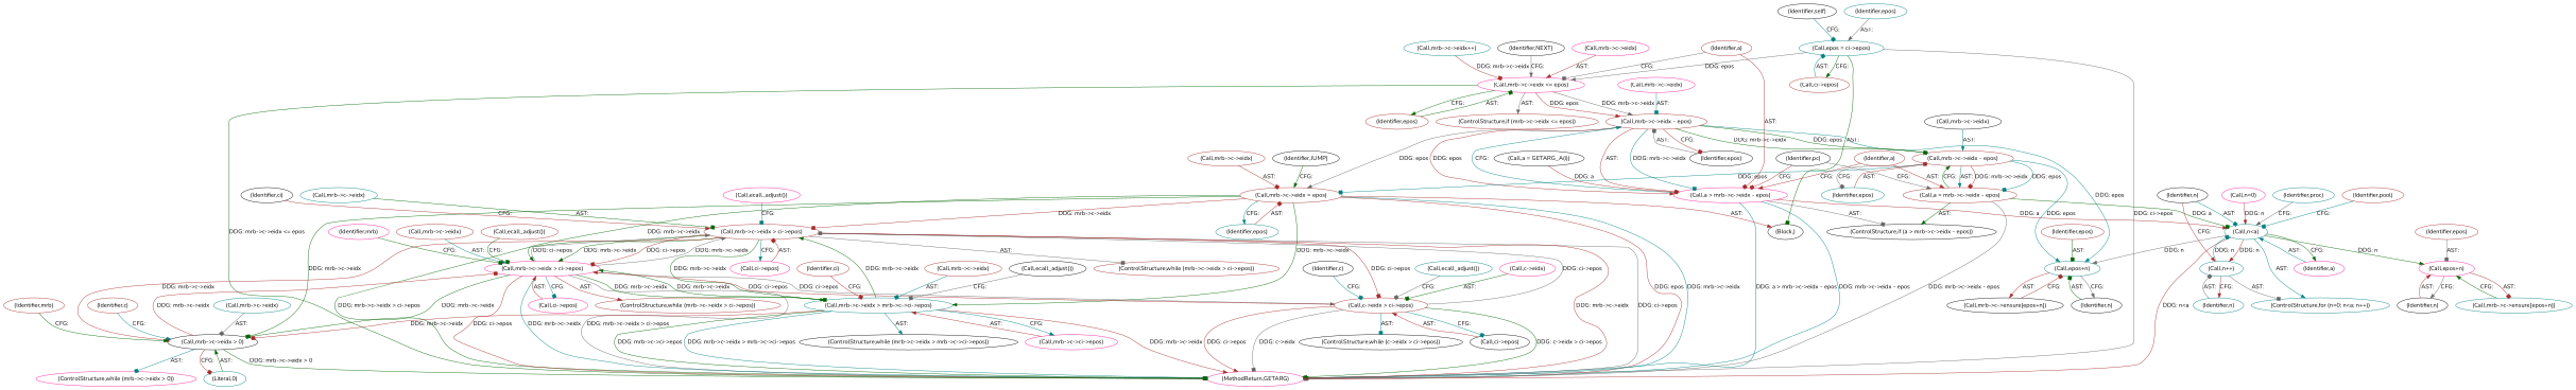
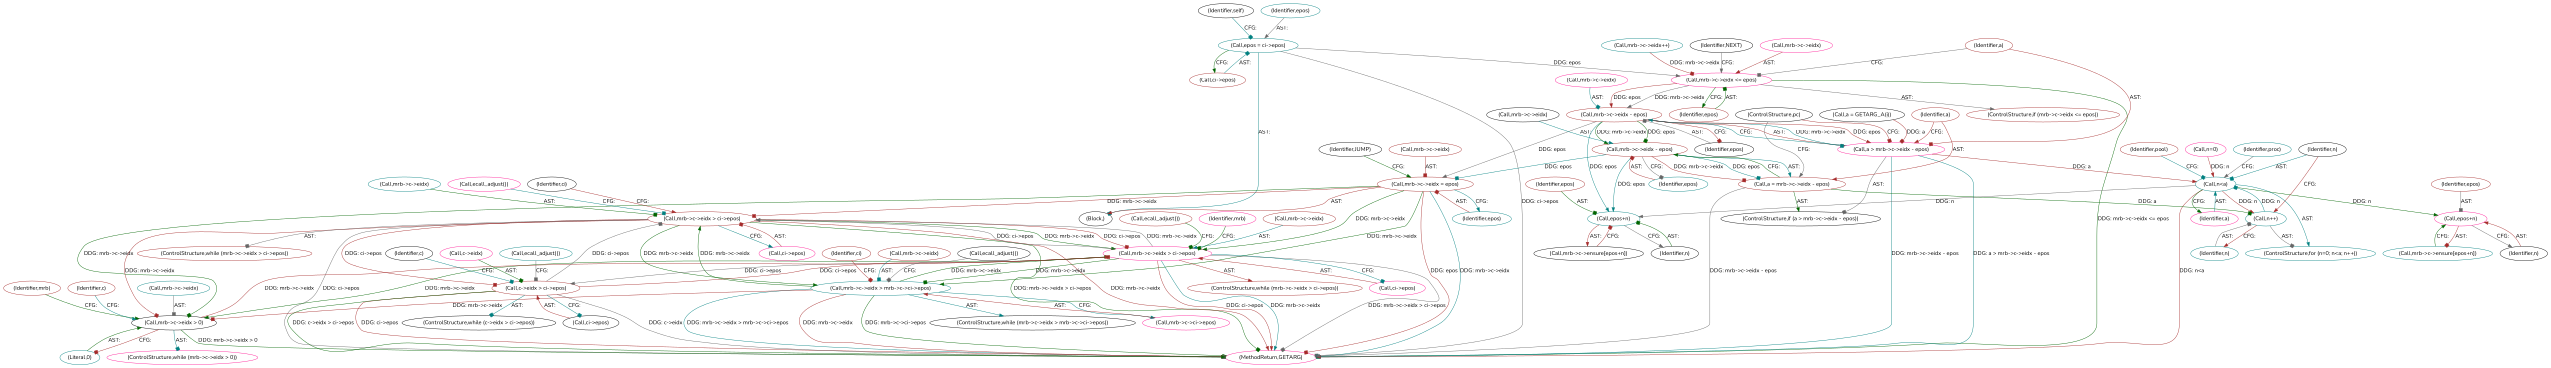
  digraph {
    fontname=Nunito
    node [color=brown fontname=Nunito]
    edge [arrowhead=normal color=brown fontname=Nunito]
    n1 [color=teal label="(Call,epos = ci->epos)"]
    n2 [color=deeppink label="(Call,mrb->c->eidx <= epos)"]
    n3 [label="(Call,ci->epos)"]
    n4 [color=deeppink label="(MethodReturn,GETARG)"]
    n5 [color=black label="(Block,)"]
    n6 [label="(Call,mrb->c->eidx - epos)"]
    n7 [label="(Identifier,epos)"]
    n8 [label="(ControlStructure,if (mrb->c->eidx <= epos))"]
    n9 [color=deeppink label="(Call,a > mrb->c->eidx - epos)"]
    n10 [color=teal label="(Call,epos+n)"]
    n11 [label="(Call,mrb->c->eidx - epos)"]
    n12 [label="(Call,mrb->c->eidx = epos)"]
    n13 [color=black label="(Identifier,epos)"]
    n14 [color=teal label="(Call,n<a)"]
    n15 [color=black label="(ControlStructure,if (a > mrb->c->eidx - epos))"]
    n16 [color=black label="(Identifier,n)"]
    n17 [color=black label="(Call,mrb->c->ensure[epos+n])"]
    n18 [label="(Call,a = mrb->c->eidx - epos)"]
    n19 [color=teal label="(Identifier,epos)"]
    n20 [label="(Call,mrb->c->eidx > ci->epos)"]
    n21 [color=deeppink label="(Call,mrb->c->eidx > ci->epos)"]
    n22 [color=black label="(Call,mrb->c->eidx > 0)"]
    n23 [color=teal label="(Call,mrb->c->eidx > mrb->c->ci->epos)"]
    n24 [color=teal label="(Identifier,epos)"]
    n25 [color=teal label="(Call,n++)"]
    n26 [color=deeppink label="(Call,epos+n)"]
    n27 [color=teal label="(ControlStructure,for (n=0; n<a; n++))"]
    n28 [color=deeppink label="(Identifier,a)"]
    n29 [color=teal label="(Identifier,n)"]
    n30 [color=black label="(Identifier,n)"]
    n31 [color=teal label="(Call,mrb->c->ensure[epos+n])"]
    n32 [label="(Call,c->eidx > ci->epos)"]
    n33 [label="(ControlStructure,while (mrb->c->eidx > ci->epos))"]
    n34 [color=deeppink label="(Call,ci->epos)"]
    n35 [color=deeppink label="(Call,ci->epos)"]
    n36 [label="(ControlStructure,while (mrb->c->eidx > ci->epos))"]
    n37 [color=teal label="(Literal,0)"]
    n38 [color=deeppink label="(ControlStructure,while (mrb->c->eidx > 0))"]
    n39 [color=black label="(ControlStructure,while (mrb->c->eidx > mrb->c->ci->epos))"]
    n40 [color=deeppink label="(Call,mrb->c->ci->epos)"]
    n41 [color=black label="(Call,ci->epos)"]
    n42 [color=black label="(ControlStructure,while (c->eidx > ci->epos))"]
    n43 [color=teal label="(Call,mrb->c->eidx)"]
    n44 [label="(Identifier,a)"]
    n45 [label="(Identifier,a)"]
    n46 [label="(Identifier,epos)"]
-   n47 [color=black label="(Identifier,pc)"]
+   n47 [color=black label="(ControlStructure,pc)"]
    n48 [label="(Identifier,pool)"]
    n49 [color=black label="(Identifier,JUMP)"]
    n50 [label="(Call,mrb->c->eidx)"]
    n51 [label="(Call,mrb->c->eidx)"]
    n52 [color=deeppink label="(Call,n=0)"]
    n53 [color=deeppink label="(Call,c->eidx)"]
    n54 [label="(Identifier,mrb)"]
    n55 [color=black label="(Identifier,ci)"]
    n56 [color=deeppink label="(Call,mrb->c->eidx)"]
    n57 [color=teal label="(Call,mrb->c->eidx++)"]
    n58 [label="(Identifier,epos)"]
    n59 [color=teal label="(Call,mrb->c->eidx)"]
    n60 [label="(Identifier,c)"]
    n61 [color=deeppink label="(Call,ecall_adjust())"]
    n62 [color=black label="(Call,ecall_adjust())"]
    n63 [color=black label="(Identifier,n)"]
    n64 [label="(Identifier,ci)"]
    n65 [color=deeppink label="(Call,mrb->c->eidx)"]
    n66 [label="(Call,mrb->c->eidx)"]
    n67 [color=black label="(Call,mrb->c->eidx)"]
    n68 [color=black label="(Identifier,self)"]
    n69 [color=black label="(Identifier,NEXT)"]
    n70 [label="(Call,ecall_adjust())"]
    n71 [color=black label="(Call,a = GETARG_A(i))"]
    n72 [color=teal label="(Identifier,epos)"]
    n73 [color=deeppink label="(Identifier,mrb)"]
    n74 [color=teal label="(Identifier,proc)"]
    n75 [color=black label="(Identifier,c)"]
    n76 [color=teal label="(Call,ecall_adjust())"]
    n1 -> n2 [color=gray40 label="DDG: epos"]
    n1 -> n3 [color=darkgreen label="CFG: "]
    n1 -> n4 [arrowhead=box color=gray40 label="DDG: ci->epos"]
-   n1 -> n5 [arrowhead=box color=darkgreen label="AST: "]
+   n1 -> n5 [arrowhead=box color=teal label="AST: "]
    n2 -> n4 [arrowhead=box color=darkgreen label="DDG: mrb->c->eidx <= epos"]
    n2 -> n6 [color=gray40 label="DDG: mrb->c->eidx"]
    n2 -> n6 [label="DDG: epos"]
    n2 -> n7 [color=darkgreen label="CFG: "]
    n2 -> n8 [color=gray40 label="AST: "]
    n3 -> n1 [arrowhead=box color=teal label="AST: "]
    n6 -> n9 [label="AST: "]
    n6 -> n9 [arrowhead=box color=teal label="DDG: mrb->c->eidx"]
    n6 -> n9 [label="DDG: epos"]
    n6 -> n10 [color=teal label="DDG: epos"]
    n6 -> n11 [color=darkgreen label="DDG: mrb->c->eidx"]
    n6 -> n11 [arrowhead=box color=darkgreen label="DDG: epos"]
    n6 -> n12 [color=gray40 label="DDG: epos"]
    n6 -> n13 [arrowhead=box label="CFG: "]
    n7 -> n2 [arrowhead=box color=darkgreen label="AST: "]
    n9 -> n4 [color=teal label="DDG: a > mrb->c->eidx - epos"]
    n9 -> n4 [color=teal label="DDG: mrb->c->eidx - epos"]
    n9 -> n6 [color=teal label="CFG: "]
    n9 -> n14 [label="DDG: a"]
    n9 -> n15 [arrowhead=box color=gray40 label="AST: "]
    n10 -> n16 [color=gray40 label="CFG: "]
    n10 -> n17 [label="AST: "]
    n11 -> n10 [color=teal label="DDG: epos"]
    n11 -> n12 [arrowhead=box color=teal label="DDG: epos"]
    n11 -> n18 [color=teal label="AST: "]
    n11 -> n18 [arrowhead=box label="DDG: mrb->c->eidx"]
    n11 -> n18 [arrowhead=box color=teal label="DDG: epos"]
    n11 -> n19 [arrowhead=box color=gray40 label="CFG: "]
    n12 -> n4 [arrowhead=box label="DDG: epos"]
    n12 -> n4 [arrowhead=box color=teal label="DDG: mrb->c->eidx"]
    n12 -> n5 [label="AST: "]
    n12 -> n20 [arrowhead=box label="DDG: mrb->c->eidx"]
    n12 -> n21 [color=darkgreen label="DDG: mrb->c->eidx"]
    n12 -> n22 [arrowhead=box color=darkgreen label="DDG: mrb->c->eidx"]
    n12 -> n23 [color=darkgreen label="DDG: mrb->c->eidx"]
    n12 -> n24 [color=teal label="CFG: "]
    n13 -> n6 [arrowhead=box color=gray40 label="AST: "]
    n14 -> n4 [label="DDG: n<a"]
    n14 -> n10 [color=gray40 label="DDG: n"]
    n14 -> n25 [label="DDG: n"]
    n14 -> n26 [color=darkgreen label="DDG: n"]
    n14 -> n27 [color=teal label="AST: "]
    n14 -> n28 [color=darkgreen label="CFG: "]
    n16 -> n10 [arrowhead=box color=darkgreen label="AST: "]
    n17 -> n10 [arrowhead=box label="CFG: "]
    n18 -> n4 [color=gray40 label="DDG: mrb->c->eidx - epos"]
    n18 -> n11 [color=darkgreen label="CFG: "]
-   n18 -> n14 [arrowhead=box color=darkgreen label="DDG: a"]
+   n18 -> n25 [arrowhead=box color=darkgreen label="DDG: a"]
    n18 -> n15 [color=darkgreen label="AST: "]
    n19 -> n11 [arrowhead=box label="AST: "]
    n20 -> n4 [arrowhead=box color=gray40 label="DDG: ci->epos"]
    n20 -> n4 [arrowhead=box color=darkgreen label="DDG: mrb->c->eidx > ci->epos"]
    n20 -> n4 [label="DDG: mrb->c->eidx"]
    n20 -> n21 [color=darkgreen label="DDG: mrb->c->eidx"]
    n20 -> n21 [arrowhead=box label="DDG: ci->epos"]
    n20 -> n22 [arrowhead=box label="DDG: mrb->c->eidx"]
    n20 -> n23 [color=darkgreen label="DDG: mrb->c->eidx"]
    n20 -> n32 [arrowhead=box label="DDG: ci->epos"]
    n20 -> n33 [arrowhead=box color=gray40 label="AST: "]
    n20 -> n34 [color=teal label="CFG: "]
    n21 -> n4 [arrowhead=box color=gray40 label="DDG: mrb->c->eidx > ci->epos"]
    n21 -> n4 [label="DDG: ci->epos"]
    n21 -> n4 [color=teal label="DDG: mrb->c->eidx"]
    n21 -> n20 [color=gray40 label="DDG: mrb->c->eidx"]
    n21 -> n20 [color=gray40 label="DDG: ci->epos"]
    n21 -> n22 [color=darkgreen label="DDG: mrb->c->eidx"]
    n21 -> n23 [arrowhead=box color=darkgreen label="DDG: mrb->c->eidx"]
    n21 -> n32 [color=gray40 label="DDG: ci->epos"]
    n21 -> n35 [arrowhead=box color=teal label="CFG: "]
    n21 -> n36 [label="AST: "]
    n22 -> n4 [arrowhead=box color=darkgreen label="DDG: mrb->c->eidx > 0"]
    n22 -> n21 [arrowhead=box label="DDG: mrb->c->eidx"]
    n22 -> n37 [arrowhead=box label="CFG: "]
    n22 -> n38 [arrowhead=box color=teal label="AST: "]
    n23 -> n4 [color=teal label="DDG: mrb->c->eidx > mrb->c->ci->epos"]
    n23 -> n4 [label="DDG: mrb->c->eidx"]
    n23 -> n4 [color=darkgreen label="DDG: mrb->c->ci->epos"]
    n23 -> n20 [color=darkgreen label="DDG: mrb->c->eidx"]
    n23 -> n21 [color=darkgreen label="DDG: mrb->c->eidx"]
    n23 -> n22 [arrowhead=box label="DDG: mrb->c->eidx"]
    n23 -> n39 [color=teal label="AST: "]
    n23 -> n40 [color=teal label="CFG: "]
    n24 -> n12 [arrowhead=box label="AST: "]
    n25 -> n14 [arrowhead=box color=teal label="DDG: n"]
    n25 -> n27 [arrowhead=box color=gray40 label="AST: "]
    n25 -> n29 [label="CFG: "]
    n26 -> n30 [color=gray40 label="CFG: "]
    n26 -> n31 [arrowhead=box label="AST: "]
    n28 -> n14 [color=teal label="AST: "]
    n29 -> n25 [arrowhead=box color=gray40 label="AST: "]
    n30 -> n26 [label="AST: "]
    n31 -> n26 [color=darkgreen label="CFG: "]
    n32 -> n4 [label="DDG: ci->epos"]
    n32 -> n4 [arrowhead=box color=gray40 label="DDG: c->eidx"]
    n32 -> n4 [color=darkgreen label="DDG: c->eidx > ci->epos"]
    n32 -> n20 [arrowhead=box color=gray40 label="DDG: ci->epos"]
    n32 -> n21 [label="DDG: ci->epos"]
    n32 -> n41 [arrowhead=box color=teal label="CFG: "]
    n32 -> n42 [arrowhead=box color=teal label="AST: "]
    n34 -> n20 [arrowhead=box label="AST: "]
    n35 -> n21 [label="AST: "]
    n37 -> n22 [color=darkgreen label="AST: "]
    n40 -> n23 [label="AST: "]
    n41 -> n32 [label="AST: "]
    n43 -> n22 [arrowhead=box color=gray40 label="AST: "]
    n44 -> n2 [arrowhead=box color=gray40 label="CFG: "]
    n44 -> n9 [arrowhead=box label="AST: "]
    n45 -> n9 [label="CFG: "]
    n45 -> n18 [label="AST: "]
    n46 -> n26 [arrowhead=box color=gray40 label="AST: "]
    n47 -> n9 [arrowhead=box label="CFG: "]
    n47 -> n18 [color=gray40 label="CFG: "]
    n48 -> n14 [arrowhead=box color=teal label="CFG: "]
    n49 -> n12 [color=darkgreen label="CFG: "]
    n50 -> n21 [color=teal label="AST: "]
    n51 -> n23 [arrowhead=box color=teal label="AST: "]
    n52 -> n14 [label="DDG: n"]
    n53 -> n32 [arrowhead=box color=darkgreen label="AST: "]
    n54 -> n22 [color=darkgreen label="CFG: "]
    n55 -> n20 [label="CFG: "]
    n56 -> n2 [label="AST: "]
    n57 -> n2 [arrowhead=box label="DDG: mrb->c->eidx"]
    n58 -> n10 [arrowhead=box color=darkgreen label="AST: "]
    n59 -> n20 [arrowhead=box color=darkgreen label="AST: "]
    n60 -> n22 [color=teal label="CFG: "]
    n61 -> n20 [arrowhead=box color=teal label="CFG: "]
    n62 -> n23 [arrowhead=box color=gray40 label="CFG: "]
    n63 -> n14 [arrowhead=box color=teal label="AST: "]
    n63 -> n25 [label="CFG: "]
    n64 -> n23 [arrowhead=box label="CFG: "]
    n65 -> n6 [arrowhead=box color=teal label="AST: "]
    n66 -> n12 [arrowhead=box label="AST: "]
    n67 -> n11 [color=teal label="AST: "]
    n68 -> n1 [arrowhead=box color=teal label="CFG: "]
    n69 -> n2 [color=gray40 label="CFG: "]
    n70 -> n21 [arrowhead=box color=darkgreen label="CFG: "]
    n71 -> n9 [arrowhead=box label="DDG: a"]
    n72 -> n1 [color=gray40 label="AST: "]
    n73 -> n21 [arrowhead=box color=darkgreen label="CFG: "]
    n74 -> n14 [color=gray40 label="CFG: "]
    n75 -> n32 [arrowhead=box color=teal label="CFG: "]
    n76 -> n32 [arrowhead=box color=gray40 label="CFG: "]
  }
